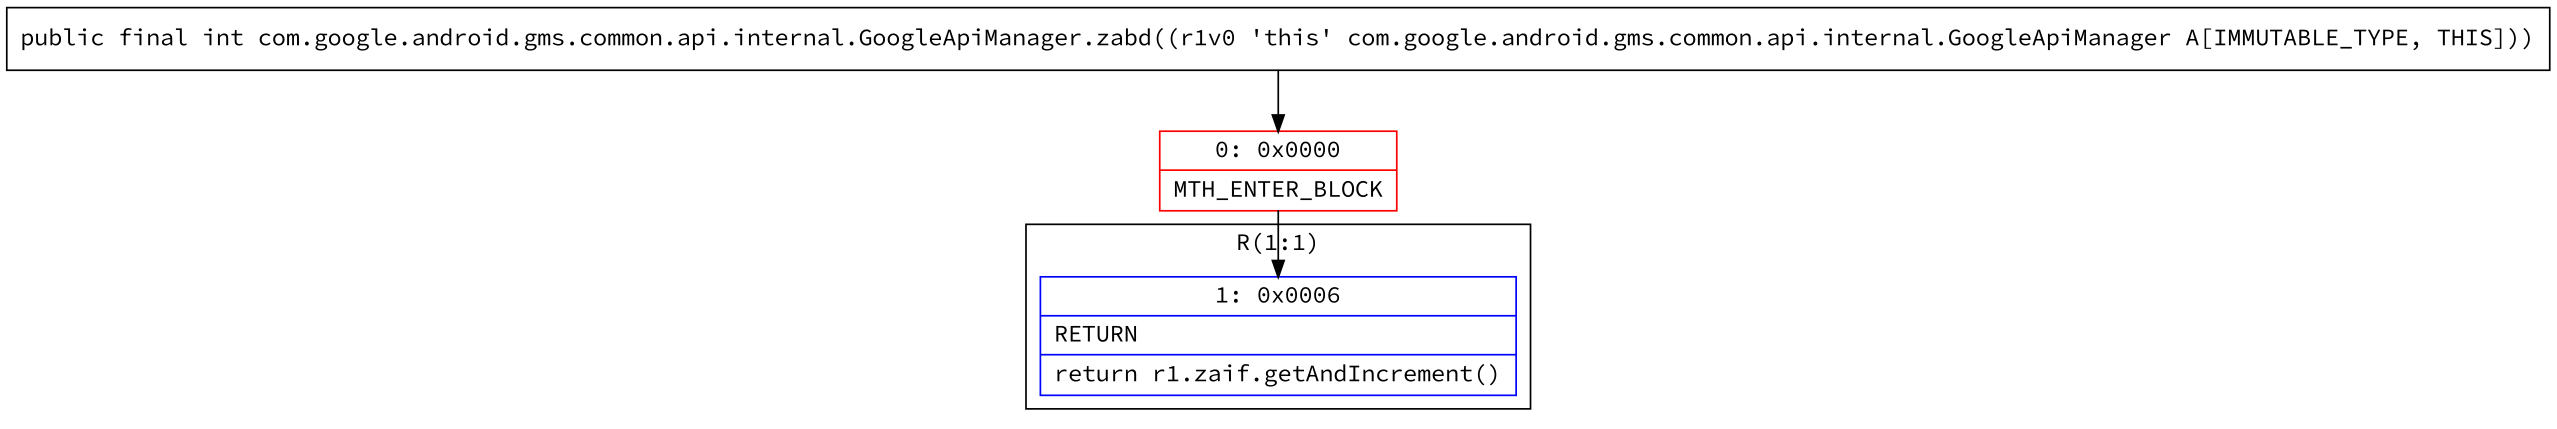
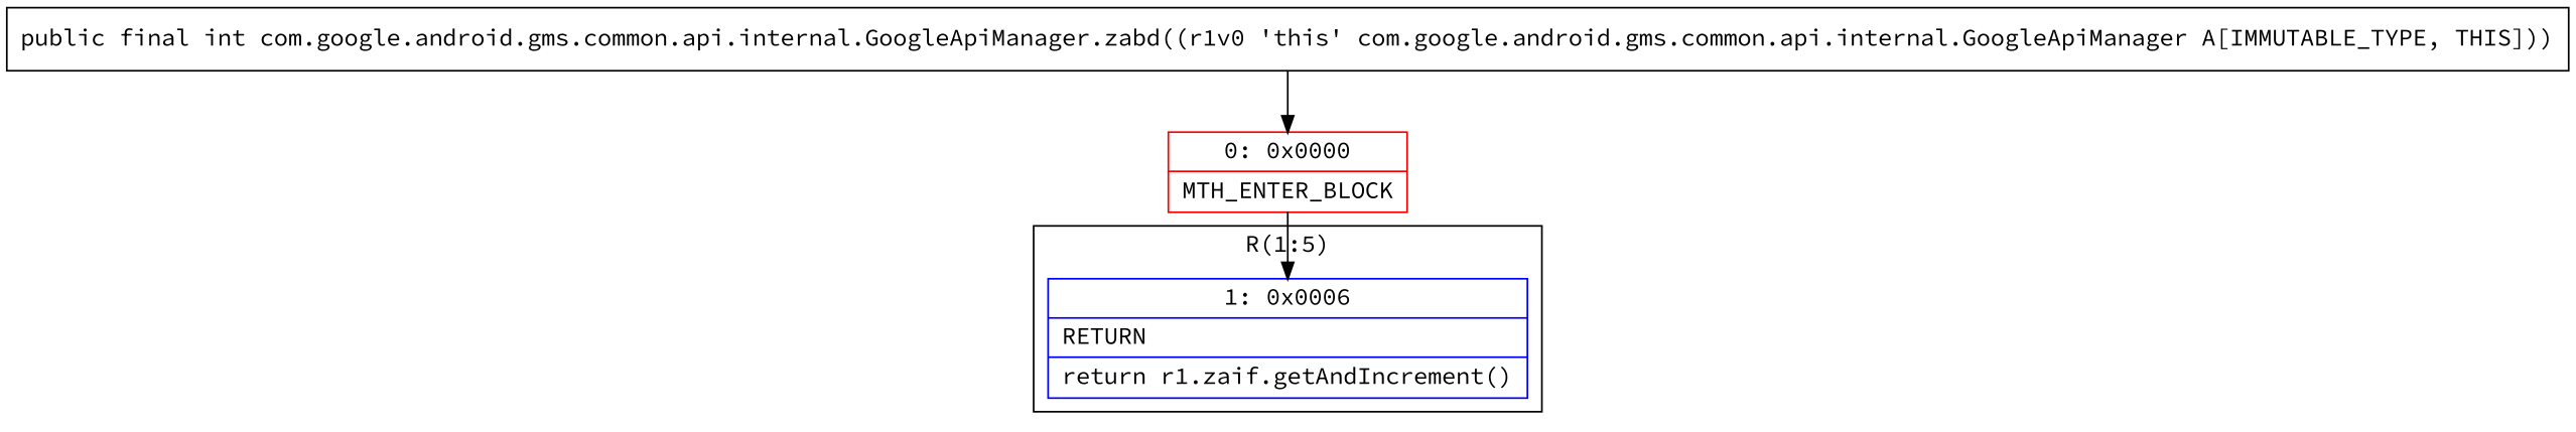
  digraph {
    fontname="Source Code Pro"
    node [shape=record fontname="Source Code Pro"]
    edge [fontname="Source Code Pro"]
    n1 [color=blue label="{1\:\ 0x0006|RETURN\l|return r1.zaif.getAndIncrement()\l}"]
    n2 [color=red label="{0\:\ 0x0000|MTH_ENTER_BLOCK\l}"]
    n3 [label="{public final int com.google.android.gms.common.api.internal.GoogleApiManager.zabd((r1v0 'this' com.google.android.gms.common.api.internal.GoogleApiManager A[IMMUTABLE_TYPE, THIS])) }"]
    subgraph cluster_1 {
-     label="R(1:1)"
+     label="R(1:5)"
      n1
    }
    n2 -> n1
    n3 -> n2
  }
